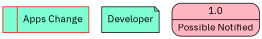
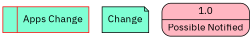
  digraph {
    fontname="IBM Plex Sans"
    node [style=filled fillcolor=aquamarine fontname="IBM Plex Sans"]
    n1 [color=red label="<f0>  |<f1> Apps Change " shape=record]
-   n2 [label=Developer shape=note]
+   n2 [label=Change shape=note]
    n3 [label="{<f0> 1.0|<f1> Possible Notified }" shape=Mrecord fillcolor=lightpink]
  }
